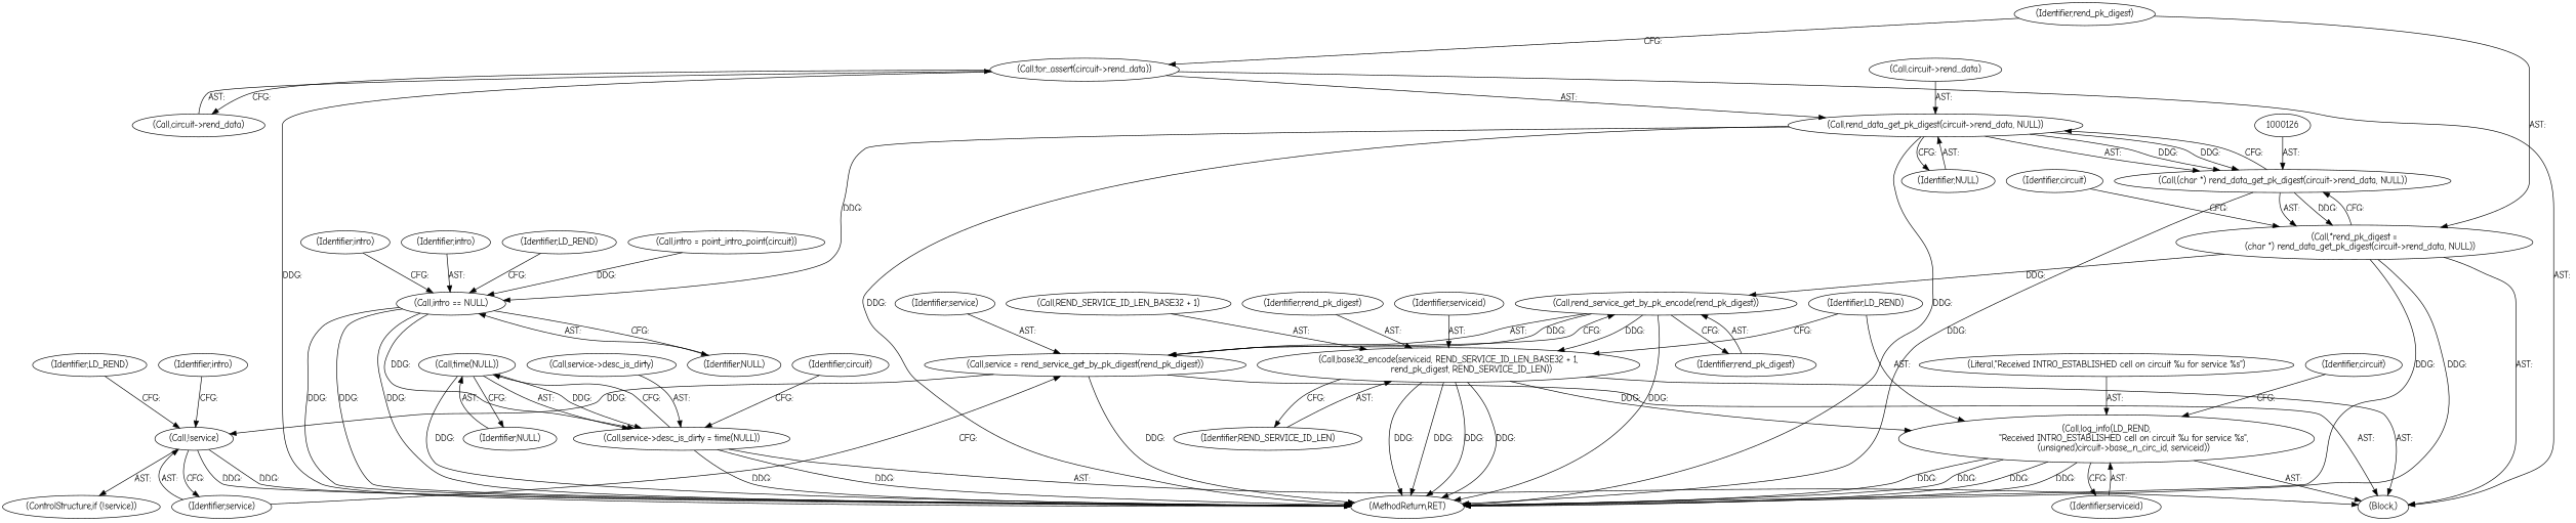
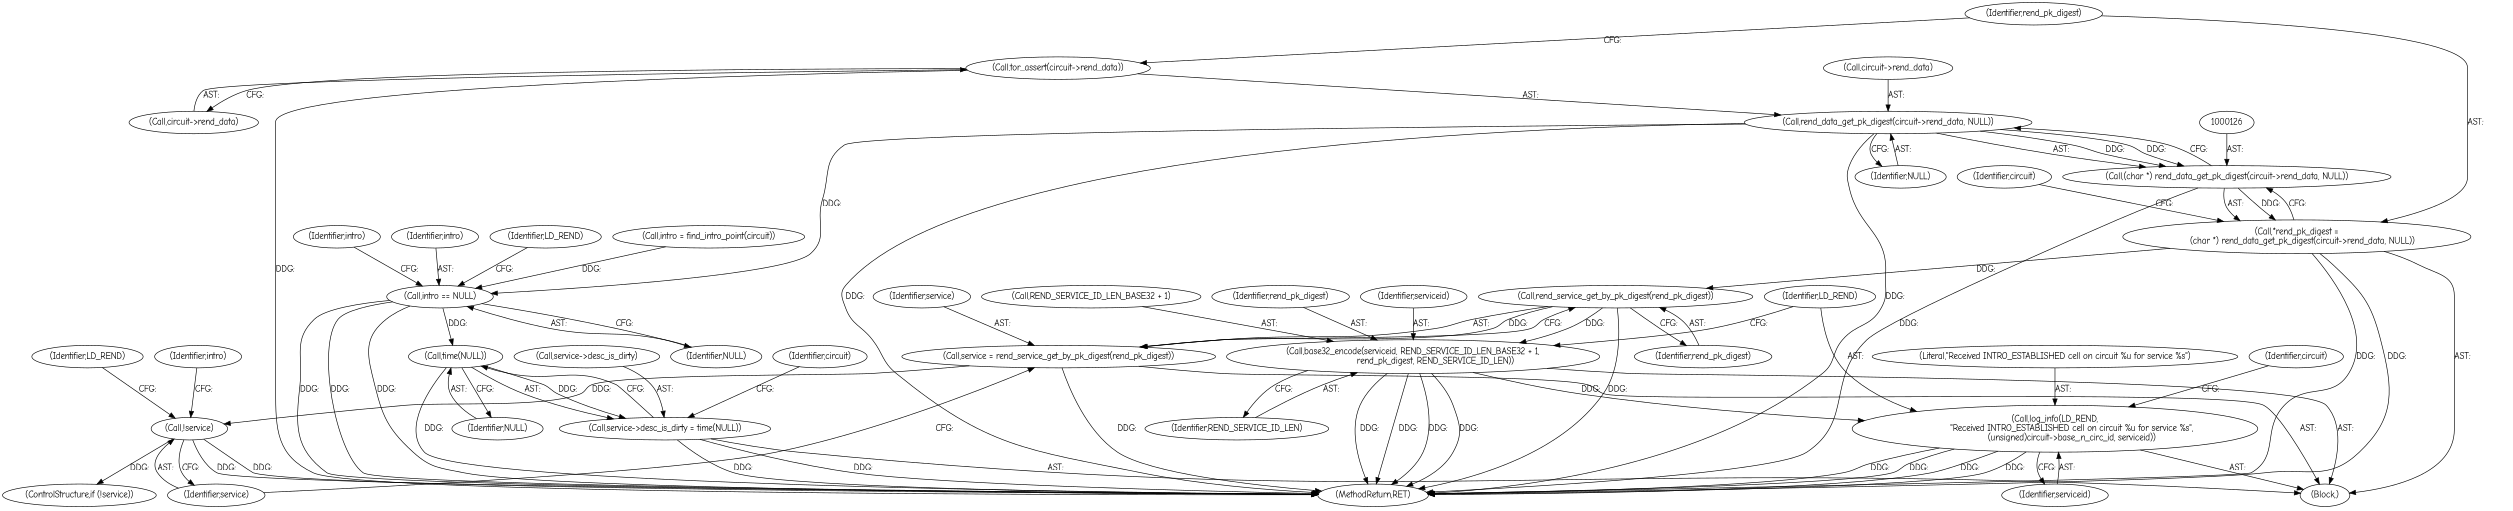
  digraph {
    fontname="Comic Neue"
    node [fontname="Comic Neue"]
    edge [fontname="Comic Neue"]
    n1 [label="(Call,tor_assert(circuit->rend_data))"]
    n2 [label="(Call,rend_data_get_pk_digest(circuit->rend_data, NULL))"]
    n3 [label="(MethodReturn,RET)"]
    n4 [label="(Call,circuit->rend_data)"]
    n5 [label="(Block,)"]
    n6 [label="(Call,(char *) rend_data_get_pk_digest(circuit->rend_data, NULL))"]
    n7 [label="(Call,intro == NULL)"]
    n8 [label="(Identifier,NULL)"]
    n9 [label="(Call,*rend_pk_digest =\n    (char *) rend_data_get_pk_digest(circuit->rend_data, NULL))"]
    n10 [label="(Call,time(NULL))"]
    n11 [label="(Identifier,NULL)"]
-   n12 [label="(Call,rend_service_get_by_pk_encode(rend_pk_digest))"]
+   n12 [label="(Call,rend_service_get_by_pk_digest(rend_pk_digest))"]
    n13 [label="(Call,service = rend_service_get_by_pk_digest(rend_pk_digest))"]
    n14 [label="(Call,base32_encode(serviceid, REND_SERVICE_ID_LEN_BASE32 + 1,\n                rend_pk_digest, REND_SERVICE_ID_LEN))"]
    n15 [label="(Identifier,rend_pk_digest)"]
    n16 [label="(Call,!service)"]
    n17 [label="(Call,log_info(LD_REND,\n            \"Received INTRO_ESTABLISHED cell on circuit %u for service %s\",\n            (unsigned)circuit->base_.n_circ_id, serviceid))"]
    n18 [label="(Identifier,REND_SERVICE_ID_LEN)"]
    n19 [label="(Identifier,service)"]
    n20 [label="(ControlStructure,if (!service))"]
    n21 [label="(Identifier,serviceid)"]
    n22 [label="(Call,service->desc_is_dirty = time(NULL))"]
    n23 [label="(Identifier,NULL)"]
    n24 [label="(Identifier,intro)"]
    n25 [label="(Identifier,intro)"]
    n26 [label="(Identifier,circuit)"]
    n27 [label="(Call,service->desc_is_dirty)"]
    n28 [label="(Identifier,LD_REND)"]
    n29 [label="(Identifier,LD_REND)"]
    n30 [label="(Identifier,rend_pk_digest)"]
    n31 [label="(Identifier,circuit)"]
    n32 [label="(Identifier,rend_pk_digest)"]
    n33 [label="(Identifier,serviceid)"]
    n34 [label="(Call,circuit->rend_data)"]
    n35 [label="(Call,REND_SERVICE_ID_LEN_BASE32 + 1)"]
    n36 [label="(Literal,\"Received INTRO_ESTABLISHED cell on circuit %u for service %s\")"]
    n37 [label="(Identifier,service)"]
    n38 [label="(Identifier,intro)"]
-   n39 [label="(Call,intro = point_intro_point(circuit))"]
+   n39 [label="(Call,intro = find_intro_point(circuit))"]
    n40 [label="(Identifier,circuit)"]
    n41 [label="(Identifier,LD_REND)"]
    1000126
    n1 -> n2 [label="AST: "]
    n1 -> n3 [label="DDG: "]
    n1 -> n4 [label="CFG: "]
-   n1 -> n5 [label="AST: "]
    n2 -> n3 [label="DDG: "]
    n2 -> n3 [label="DDG: "]
    n2 -> n6 [label="AST: "]
    n2 -> n6 [label="DDG: "]
    n2 -> n6 [label="DDG: "]
    n2 -> n7 [label="DDG: "]
    n2 -> n8 [label="CFG: "]
    n4 -> n1 [label="AST: "]
    n6 -> n2 [label="CFG: "]
    n6 -> n3 [label="DDG: "]
    n6 -> n9 [label="AST: "]
    n6 -> n9 [label="DDG: "]
    n7 -> n3 [label="DDG: "]
    n7 -> n3 [label="DDG: "]
    n7 -> n3 [label="DDG: "]
-   n7 -> n22 [label="DDG: "]
+   n7 -> n10 [label="DDG: "]
    n7 -> n11 [label="CFG: "]
    n8 -> n2 [label="AST: "]
    n9 -> n3 [label="DDG: "]
    n9 -> n3 [label="DDG: "]
    n9 -> n5 [label="AST: "]
    n9 -> n6 [label="CFG: "]
    n9 -> n12 [label="DDG: "]
    n10 -> n3 [label="DDG: "]
    n10 -> n22 [label="AST: "]
    n10 -> n22 [label="DDG: "]
    n10 -> n23 [label="CFG: "]
    n11 -> n7 [label="AST: "]
    n12 -> n3 [label="DDG: "]
    n12 -> n13 [label="AST: "]
    n12 -> n13 [label="DDG: "]
    n12 -> n14 [label="DDG: "]
    n12 -> n15 [label="CFG: "]
    n13 -> n3 [label="DDG: "]
    n13 -> n5 [label="AST: "]
    n13 -> n12 [label="CFG: "]
    n13 -> n16 [label="DDG: "]
    n14 -> n3 [label="DDG: "]
    n14 -> n3 [label="DDG: "]
    n14 -> n3 [label="DDG: "]
    n14 -> n3 [label="DDG: "]
    n14 -> n5 [label="AST: "]
    n14 -> n17 [label="DDG: "]
    n14 -> n18 [label="CFG: "]
    n15 -> n12 [label="AST: "]
    n16 -> n3 [label="DDG: "]
    n16 -> n3 [label="DDG: "]
    n16 -> n19 [label="CFG: "]
-   n16 -> n20 [label="AST: "]
+   n16 -> n20 [label="DDG: "]
    n17 -> n3 [label="DDG: "]
    n17 -> n3 [label="DDG: "]
    n17 -> n3 [label="DDG: "]
    n17 -> n3 [label="DDG: "]
    n17 -> n5 [label="AST: "]
    n17 -> n21 [label="CFG: "]
    n18 -> n14 [label="AST: "]
    n19 -> n13 [label="CFG: "]
    n19 -> n16 [label="AST: "]
    n21 -> n17 [label="AST: "]
    n22 -> n3 [label="DDG: "]
    n22 -> n3 [label="DDG: "]
    n22 -> n5 [label="AST: "]
    n22 -> n10 [label="CFG: "]
    n23 -> n10 [label="AST: "]
    n24 -> n7 [label="CFG: "]
    n25 -> n7 [label="AST: "]
    n26 -> n9 [label="CFG: "]
    n27 -> n22 [label="AST: "]
    n28 -> n7 [label="CFG: "]
    n29 -> n14 [label="CFG: "]
    n29 -> n17 [label="AST: "]
    n30 -> n1 [label="CFG: "]
    n30 -> n9 [label="AST: "]
    n31 -> n22 [label="CFG: "]
    n32 -> n14 [label="AST: "]
    n33 -> n14 [label="AST: "]
    n34 -> n2 [label="AST: "]
    n35 -> n14 [label="AST: "]
    n36 -> n17 [label="AST: "]
    n37 -> n13 [label="AST: "]
    n38 -> n16 [label="CFG: "]
    n39 -> n7 [label="DDG: "]
    n40 -> n17 [label="CFG: "]
    n41 -> n16 [label="CFG: "]
    1000126 -> n6 [label="AST: "]
  }
